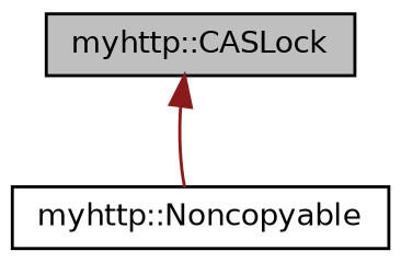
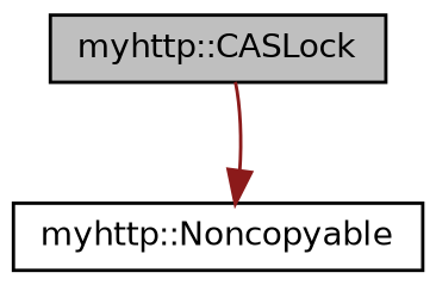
  digraph {
    node [color=black fontname=Helvetica fontsize=10 shape=record style=filled]
    n1 [fillcolor=grey75 fontcolor=black height=0.2 label="myhttp::CASLock" width=0.4]
    n2 [fillcolor=white height=0.2 label="myhttp::Noncopyable" width=0.4]
-   n1 -> n2 [color=firebrick4 dir=back fontname=Helvetica fontsize=10 labelfontname=Helvetica labelfontsize=10 style=solid]
+   n2 -> n1 [color=firebrick4 dir=back fontname=Helvetica fontsize=10 labelfontname=Helvetica labelfontsize=10 style=solid]
  }
